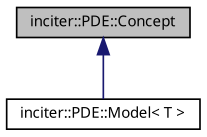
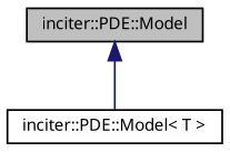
  digraph {
    node [color=black fontname="sans-serif" fontsize=9 shape=record]
-   n1 [fillcolor=grey75 fontcolor=black height=0.2 label="inciter::PDE::Concept" style=filled width=0.4]
+   n1 [fillcolor=grey75 fontcolor=black height=0.2 label="inciter::PDE::Model" style=filled width=0.4]
    n2 [height=0.2 label="inciter::PDE::Model\< T \>" width=0.4]
    n1 -> n2 [color=midnightblue dir=back fontname="sans-serif" fontsize=9 labelfontname="sans-serif" labelfontsize=9 style=solid]
  }
